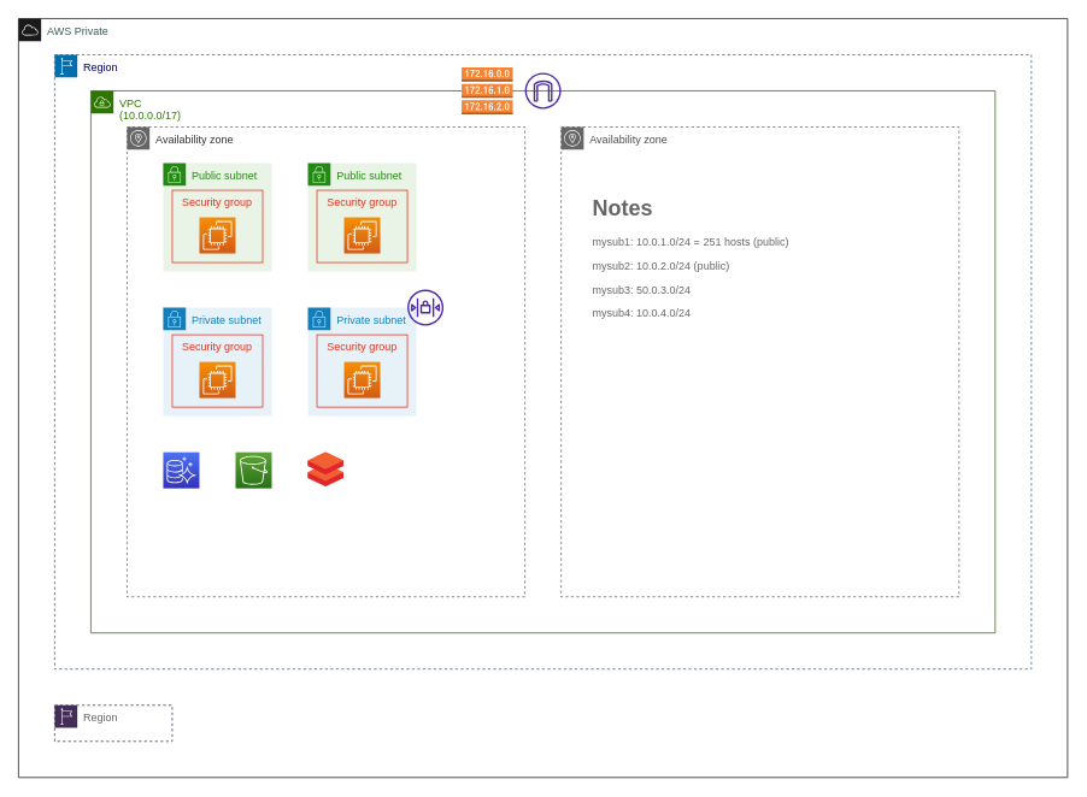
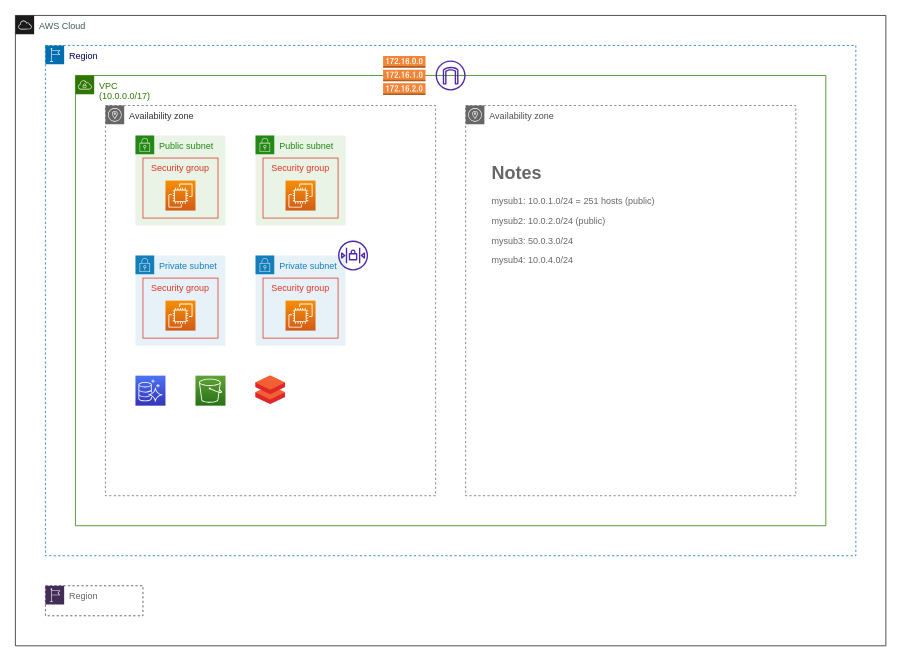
  <mxCell id="0" />
  <mxCell id="1" value="cloud" style="locked=1;" parent="0" />
- <mxCell id="2" value="&lt;font color=&quot;#3f585a&quot;&gt;AWS Private&lt;/font&gt;" style="sketch=0;outlineConnect=0;gradientColor=none;html=1;whiteSpace=wrap;fontSize=12;fontStyle=0;shape=mxgraph.aws4.group;grIcon=mxgraph.aws4.group_aws_cloud;strokeColor=#1A1A1A;fillColor=none;verticalAlign=top;align=left;spacingLeft=30;fontColor=#AAB7B8;dashed=0;" parent="1" vertex="1"><mxGeometry x="20" y="20" width="1160" height="840" as="geometry" /></mxCell>
+ <mxCell id="2" value="&lt;font color=&quot;#3f585a&quot;&gt;AWS Cloud&lt;/font&gt;" style="sketch=0;outlineConnect=0;gradientColor=none;html=1;whiteSpace=wrap;fontSize=12;fontStyle=0;shape=mxgraph.aws4.group;grIcon=mxgraph.aws4.group_aws_cloud;strokeColor=#1A1A1A;fillColor=none;verticalAlign=top;align=left;spacingLeft=30;fontColor=#AAB7B8;dashed=0;" parent="1" vertex="1"><mxGeometry x="20" y="20" width="1160" height="840" as="geometry" /></mxCell>
  <mxCell id="3" value="region" style="" parent="0" />
  <mxCell id="4" value="&lt;font color=&quot;#000066&quot;&gt;Region&lt;/font&gt;" style="sketch=0;outlineConnect=0;html=1;whiteSpace=wrap;fontSize=12;fontStyle=0;shape=mxgraph.aws4.group;grIcon=mxgraph.aws4.group_region;strokeColor=#006EAF;fillColor=none;verticalAlign=top;align=left;spacingLeft=30;dashed=1;fontColor=#ffffff;" parent="3" vertex="1"><mxGeometry x="60" y="60" width="1080" height="680" as="geometry" /></mxCell>
  <mxCell id="5" value="&lt;font color=&quot;#666666&quot;&gt;Region&lt;/font&gt;" style="sketch=0;outlineConnect=0;html=1;whiteSpace=wrap;fontSize=12;fontStyle=0;shape=mxgraph.aws4.group;grIcon=mxgraph.aws4.group_region;strokeColor=#432D57;fillColor=none;verticalAlign=top;align=left;spacingLeft=30;fontColor=#ffffff;dashed=1;" parent="3" vertex="1"><mxGeometry x="60" y="780" width="130" height="40" as="geometry" /></mxCell>
  <mxCell id="6" value="vpc" style="" parent="0" />
  <mxCell id="7" value="&lt;font color=&quot;#2d7600&quot;&gt;VPC&lt;br&gt;(10.0.0.0/17)&lt;/font&gt;" style="sketch=0;outlineConnect=0;html=1;whiteSpace=wrap;fontSize=12;fontStyle=0;shape=mxgraph.aws4.group;grIcon=mxgraph.aws4.group_vpc;strokeColor=#2D7600;fillColor=none;verticalAlign=top;align=left;spacingLeft=30;fontColor=#ffffff;dashed=0;" parent="6" vertex="1"><mxGeometry x="100" y="100" width="1000" height="600" as="geometry" /></mxCell>
  <mxCell id="8" value="az" style="locked=1;" parent="0" />
  <mxCell id="9" value="&lt;font color=&quot;#333333&quot;&gt;Availability zone&lt;/font&gt;" style="sketch=0;outlineConnect=0;html=1;whiteSpace=wrap;fontSize=12;fontStyle=0;shape=mxgraph.aws4.group;grIcon=mxgraph.aws4.group_availability_zone;strokeColor=#666666;fillColor=none;verticalAlign=top;align=left;spacingLeft=30;fontColor=#ffffff;dashed=1;" parent="8" vertex="1"><mxGeometry y="140" width="440" height="520" as="geometry" x="140" /></mxCell>
  <mxCell id="10" value="&lt;font color=&quot;#4d4d4d&quot;&gt;Availability zone&lt;/font&gt;" style="sketch=0;outlineConnect=0;html=1;whiteSpace=wrap;fontSize=12;fontStyle=0;shape=mxgraph.aws4.group;grIcon=mxgraph.aws4.group_availability_zone;strokeColor=#666666;fillColor=none;verticalAlign=top;align=left;spacingLeft=30;fontColor=#ffffff;dashed=1;" parent="8" vertex="1"><mxGeometry x="620" y="140" width="440" height="520" as="geometry" /></mxCell>
  <mxCell id="11" value="subnet" style="locked=1;" parent="0" />
  <mxCell id="12" value="Public subnet" style="points=[[0,0],[0.25,0],[0.5,0],[0.75,0],[1,0],[1,0.25],[1,0.5],[1,0.75],[1,1],[0.75,1],[0.5,1],[0.25,1],[0,1],[0,0.75],[0,0.5],[0,0.25]];outlineConnect=0;gradientColor=none;html=1;whiteSpace=wrap;fontSize=12;fontStyle=0;container=1;pointerEvents=0;collapsible=0;recursiveResize=0;shape=mxgraph.aws4.group;grIcon=mxgraph.aws4.group_security_group;grStroke=0;strokeColor=#248814;fillColor=#E9F3E6;verticalAlign=top;align=left;spacingLeft=30;fontColor=#248814;dashed=0;" parent="11" vertex="1"><mxGeometry x="180" y="180" width="120" height="120" as="geometry" /></mxCell>
  <mxCell id="13" value="Security group" style="fillColor=none;strokeColor=#DD3522;verticalAlign=top;fontStyle=0;fontColor=#DD3522;" parent="12" vertex="1"><mxGeometry x="10" y="30" width="100" height="80" as="geometry" /></mxCell>
  <mxCell id="14" value="" style="sketch=0;points=[[0,0,0],[0.25,0,0],[0.5,0,0],[0.75,0,0],[1,0,0],[0,1,0],[0.25,1,0],[0.5,1,0],[0.75,1,0],[1,1,0],[0,0.25,0],[0,0.5,0],[0,0.75,0],[1,0.25,0],[1,0.5,0],[1,0.75,0]];outlineConnect=0;fontColor=#232F3E;gradientColor=#F78E04;gradientDirection=north;fillColor=#D05C17;strokeColor=#ffffff;dashed=0;verticalLabelPosition=bottom;verticalAlign=top;align=center;html=1;fontSize=12;fontStyle=0;aspect=fixed;shape=mxgraph.aws4.resourceIcon;resIcon=mxgraph.aws4.ec2;" parent="12" vertex="1"><mxGeometry x="40" y="60" width="40" height="40" as="geometry" /></mxCell>
  <mxCell id="15" value="Private subnet" style="points=[[0,0],[0.25,0],[0.5,0],[0.75,0],[1,0],[1,0.25],[1,0.5],[1,0.75],[1,1],[0.75,1],[0.5,1],[0.25,1],[0,1],[0,0.75],[0,0.5],[0,0.25]];outlineConnect=0;gradientColor=none;html=1;whiteSpace=wrap;fontSize=12;fontStyle=0;container=1;pointerEvents=0;collapsible=0;recursiveResize=0;shape=mxgraph.aws4.group;grIcon=mxgraph.aws4.group_security_group;grStroke=0;strokeColor=#147EBA;fillColor=#E6F2F8;verticalAlign=top;align=left;spacingLeft=30;fontColor=#147EBA;dashed=0;" parent="11" vertex="1"><mxGeometry x="180" y="340" width="120" height="120" as="geometry" /></mxCell>
  <mxCell id="16" value="Security group" style="fillColor=none;strokeColor=#DD3522;verticalAlign=top;fontStyle=0;fontColor=#DD3522;" parent="15" vertex="1"><mxGeometry x="10" y="30" width="100" height="80" as="geometry" /></mxCell>
  <mxCell id="17" value="" style="sketch=0;points=[[0,0,0],[0.25,0,0],[0.5,0,0],[0.75,0,0],[1,0,0],[0,1,0],[0.25,1,0],[0.5,1,0],[0.75,1,0],[1,1,0],[0,0.25,0],[0,0.5,0],[0,0.75,0],[1,0.25,0],[1,0.5,0],[1,0.75,0]];outlineConnect=0;fontColor=#232F3E;gradientColor=#F78E04;gradientDirection=north;fillColor=#D05C17;strokeColor=#ffffff;dashed=0;verticalLabelPosition=bottom;verticalAlign=top;align=center;html=1;fontSize=12;fontStyle=0;aspect=fixed;shape=mxgraph.aws4.resourceIcon;resIcon=mxgraph.aws4.ec2;" parent="15" vertex="1"><mxGeometry x="40" y="60" width="40" height="40" as="geometry" /></mxCell>
  <mxCell id="18" value="Private subnet" style="points=[[0,0],[0.25,0],[0.5,0],[0.75,0],[1,0],[1,0.25],[1,0.5],[1,0.75],[1,1],[0.75,1],[0.5,1],[0.25,1],[0,1],[0,0.75],[0,0.5],[0,0.25]];outlineConnect=0;gradientColor=none;html=1;whiteSpace=wrap;fontSize=12;fontStyle=0;container=1;pointerEvents=0;collapsible=0;recursiveResize=0;shape=mxgraph.aws4.group;grIcon=mxgraph.aws4.group_security_group;grStroke=0;strokeColor=#147EBA;fillColor=#E6F2F8;verticalAlign=top;align=left;spacingLeft=30;fontColor=#147EBA;dashed=0;" parent="11" vertex="1"><mxGeometry x="340" y="340" width="120" height="120" as="geometry" /></mxCell>
  <mxCell id="19" value="Security group" style="fillColor=none;strokeColor=#DD3522;verticalAlign=top;fontStyle=0;fontColor=#DD3522;" parent="18" vertex="1"><mxGeometry x="10" y="30" width="100" height="80" as="geometry" /></mxCell>
  <mxCell id="20" value="" style="sketch=0;points=[[0,0,0],[0.25,0,0],[0.5,0,0],[0.75,0,0],[1,0,0],[0,1,0],[0.25,1,0],[0.5,1,0],[0.75,1,0],[1,1,0],[0,0.25,0],[0,0.5,0],[0,0.75,0],[1,0.25,0],[1,0.5,0],[1,0.75,0]];outlineConnect=0;fontColor=#232F3E;gradientColor=#F78E04;gradientDirection=north;fillColor=#D05C17;strokeColor=#ffffff;dashed=0;verticalLabelPosition=bottom;verticalAlign=top;align=center;html=1;fontSize=12;fontStyle=0;aspect=fixed;shape=mxgraph.aws4.resourceIcon;resIcon=mxgraph.aws4.ec2;" parent="18" vertex="1"><mxGeometry x="40" y="60" width="40" height="40" as="geometry" /></mxCell>
  <mxCell id="21" value="Public subnet" style="points=[[0,0],[0.25,0],[0.5,0],[0.75,0],[1,0],[1,0.25],[1,0.5],[1,0.75],[1,1],[0.75,1],[0.5,1],[0.25,1],[0,1],[0,0.75],[0,0.5],[0,0.25]];outlineConnect=0;gradientColor=none;html=1;whiteSpace=wrap;fontSize=12;fontStyle=0;container=1;pointerEvents=0;collapsible=0;recursiveResize=0;shape=mxgraph.aws4.group;grIcon=mxgraph.aws4.group_security_group;grStroke=0;strokeColor=#248814;fillColor=#E9F3E6;verticalAlign=top;align=left;spacingLeft=30;fontColor=#248814;dashed=0;" parent="11" vertex="1"><mxGeometry x="340" y="180" width="120" height="120" as="geometry" /></mxCell>
  <mxCell id="22" value="Security group" style="fillColor=none;strokeColor=#DD3522;verticalAlign=top;fontStyle=0;fontColor=#DD3522;" parent="21" vertex="1"><mxGeometry x="10" y="30" width="100" height="80" as="geometry" /></mxCell>
  <mxCell id="23" value="" style="sketch=0;points=[[0,0,0],[0.25,0,0],[0.5,0,0],[0.75,0,0],[1,0,0],[0,1,0],[0.25,1,0],[0.5,1,0],[0.75,1,0],[1,1,0],[0,0.25,0],[0,0.5,0],[0,0.75,0],[1,0.25,0],[1,0.5,0],[1,0.75,0]];outlineConnect=0;fontColor=#232F3E;gradientColor=#F78E04;gradientDirection=north;fillColor=#D05C17;strokeColor=#ffffff;dashed=0;verticalLabelPosition=bottom;verticalAlign=top;align=center;html=1;fontSize=12;fontStyle=0;aspect=fixed;shape=mxgraph.aws4.resourceIcon;resIcon=mxgraph.aws4.ec2;" parent="21" vertex="1"><mxGeometry x="40" y="60" width="40" height="40" as="geometry" /></mxCell>
  <mxCell id="24" value="network resources" style="" parent="0" />
  <mxCell id="25" value="" style="sketch=0;outlineConnect=0;fontColor=#232F3E;gradientColor=none;fillColor=#4D27AA;strokeColor=none;dashed=0;verticalLabelPosition=bottom;verticalAlign=top;align=center;html=1;fontSize=12;fontStyle=0;aspect=fixed;pointerEvents=1;shape=mxgraph.aws4.internet_gateway;" parent="24" vertex="1"><mxGeometry x="580" y="80" width="40" height="40" as="geometry" /></mxCell>
  <mxCell id="26" value="" style="outlineConnect=0;dashed=0;verticalLabelPosition=bottom;verticalAlign=top;align=center;html=1;shape=mxgraph.aws3.route_table;fillColor=#F58536;gradientColor=none;strokeColor=#666666;fontColor=#666666;" parent="24" vertex="1"><mxGeometry x="510" y="74" width="56.53" height="52" as="geometry" /></mxCell>
  <mxCell id="27" value="" style="sketch=0;outlineConnect=0;fontColor=#232F3E;gradientColor=none;fillColor=#4D27AA;strokeColor=none;dashed=0;verticalLabelPosition=bottom;verticalAlign=top;align=center;html=1;fontSize=12;fontStyle=0;aspect=fixed;pointerEvents=1;shape=mxgraph.aws4.network_access_control_list;" vertex="1" parent="24"><mxGeometry x="450" y="320" width="40" height="40" as="geometry" /></mxCell>
  <mxCell id="28" value="compute" style="locked=1;" parent="0" />
  <mxCell id="29" value="" style="sketch=0;aspect=fixed;html=1;points=[];align=center;image;fontSize=12;image=img/lib/mscae/Databricks.svg;strokeColor=#666666;fontColor=#666666;fillColor=none;" parent="28" vertex="1"><mxGeometry x="340" y="500" width="40" height="38.4" as="geometry" /></mxCell>
  <mxCell id="30" value="storage" style="locked=1;" parent="0" />
  <mxCell id="31" value="" style="sketch=0;points=[[0,0,0],[0.25,0,0],[0.5,0,0],[0.75,0,0],[1,0,0],[0,1,0],[0.25,1,0],[0.5,1,0],[0.75,1,0],[1,1,0],[0,0.25,0],[0,0.5,0],[0,0.75,0],[1,0.25,0],[1,0.5,0],[1,0.75,0]];outlineConnect=0;fontColor=#232F3E;gradientColor=#4D72F3;gradientDirection=north;fillColor=#3334B9;strokeColor=#ffffff;dashed=0;verticalLabelPosition=bottom;verticalAlign=top;align=center;html=1;fontSize=12;fontStyle=0;aspect=fixed;shape=mxgraph.aws4.resourceIcon;resIcon=mxgraph.aws4.aurora;" parent="30" vertex="1"><mxGeometry x="180" y="500" width="40" height="40" as="geometry" /></mxCell>
  <mxCell id="32" value="" style="sketch=0;points=[[0,0,0],[0.25,0,0],[0.5,0,0],[0.75,0,0],[1,0,0],[0,1,0],[0.25,1,0],[0.5,1,0],[0.75,1,0],[1,1,0],[0,0.25,0],[0,0.5,0],[0,0.75,0],[1,0.25,0],[1,0.5,0],[1,0.75,0]];outlineConnect=0;fontColor=#232F3E;gradientColor=#60A337;gradientDirection=north;fillColor=#277116;strokeColor=#ffffff;dashed=0;verticalLabelPosition=bottom;verticalAlign=top;align=center;html=1;fontSize=12;fontStyle=0;aspect=fixed;shape=mxgraph.aws4.resourceIcon;resIcon=mxgraph.aws4.s3;" parent="30" vertex="1"><mxGeometry x="260" y="500" width="40" height="40" as="geometry" /></mxCell>
  <mxCell id="33" value="notes" style="" parent="0" />
  <mxCell id="34" value="&lt;h1&gt;Notes&lt;/h1&gt;&lt;p&gt;mysub1: 10.0.1.0/24 = 251 hosts (public)&lt;br&gt;&lt;/p&gt;&lt;p&gt;mysub2: 10.0.2.0/24 (public)&lt;/p&gt;&lt;p&gt;mysub3: 50.0.3.0/24&lt;br&gt;&lt;/p&gt;&lt;p&gt;mysub4: 10.0.4.0/24&lt;br&gt;&lt;/p&gt;" style="text;html=1;strokeColor=none;fillColor=none;spacing=5;spacingTop=-20;whiteSpace=wrap;overflow=hidden;rounded=0;fontColor=#666666;" parent="33" vertex="1"><mxGeometry x="650" y="210" width="380" height="410" as="geometry" /></mxCell>
